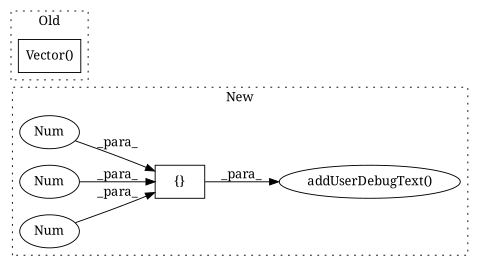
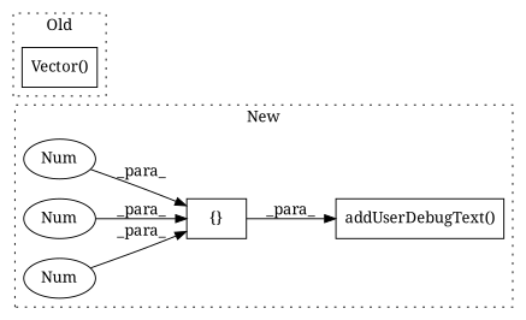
  digraph {
    rankdir=LR
    fontname="Noto Serif"
    node [a=76 l=3 shape=box fontname="Noto Serif"]
    edge [fontname="Noto Serif"]
    n1 [a=59 l="1,0" label="{}" s="40069,40081"]
    n2 [label=Num s=40070 shape=ellipse]
    n3 [label=Num s=40078 shape=ellipse]
    n4 [label=Num s=40074 shape=ellipse]
-   n5 [a=75 l="28,15" label="addUserDebugText()" s="39988,40082" shape=ellipse]
+   n5 [a=75 l="28,15" label="addUserDebugText()" s="39988,40082"]
    n6 [a=75 l="9,1" label="Vector()" s="38692,38750"]
    subgraph cluster_1 {
      label=New
      style=dotted
      n1
      n2
      n3
      n4
      n5
    }
    subgraph cluster_2 {
      label=Old
      style=dotted
      n6
    }
    n1 -> n5 [label=_para_]
    n2 -> n1 [label=_para_]
    n3 -> n1 [label=_para_]
    n4 -> n1 [label=_para_]
  }
